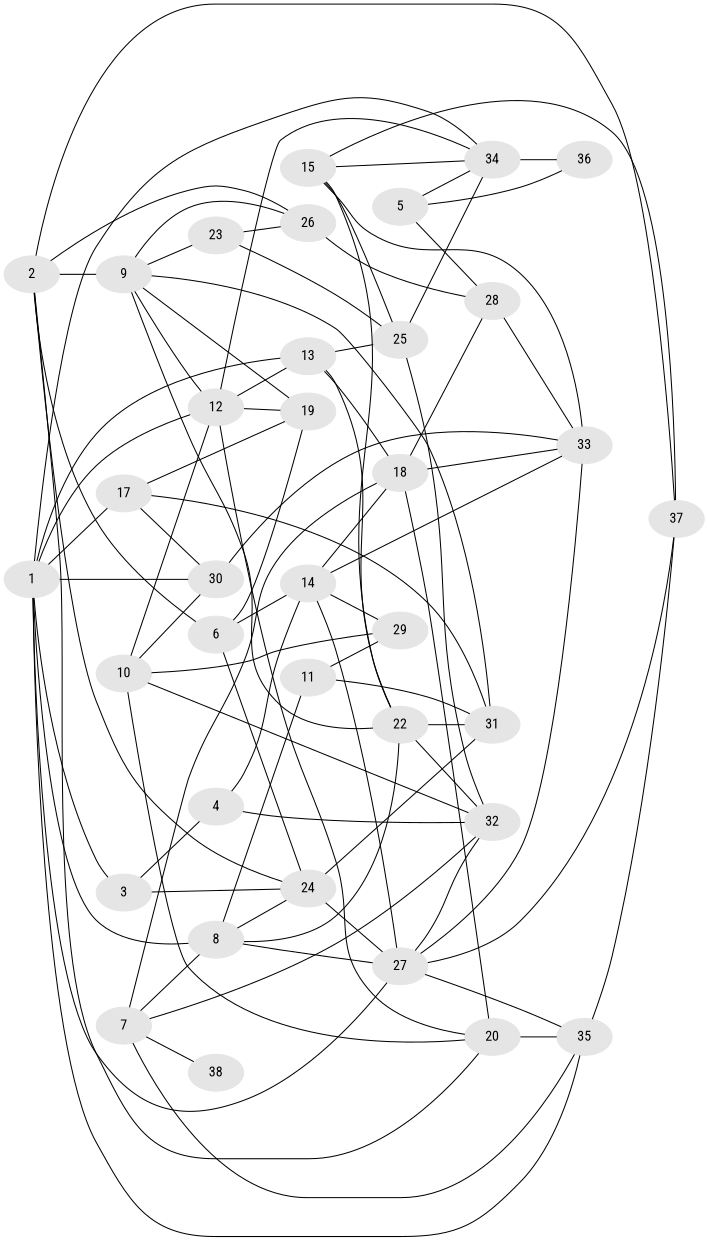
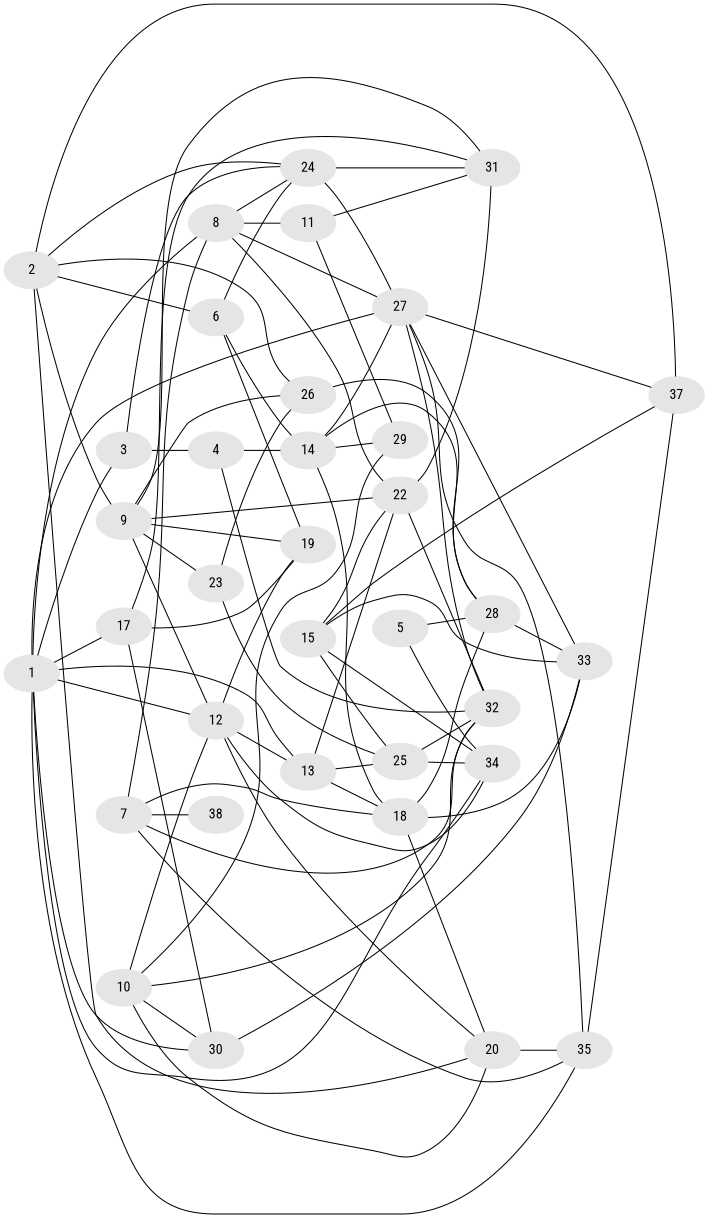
  graph {
    fontname="Roboto Condensed"
    rankdir=LR
    node [color=gray90 fontname="Roboto Condensed" style=filled]
    edge [fontname="Roboto Condensed" weight=1.0]
    1
    3
    8
    12
    13
    17
    27
    30
    34
    35
    24
    4
    11
    22
    20
    19
    18
    25
    31
    37
    32
    33
-   36
    2
    6
    9
    26
    14
    23
    28
    29
    5
    7
    38
    10
    15
    1 -- 3
    1 -- 8
    1 -- 12
    1 -- 13
    1 -- 17
    1 -- 27
    1 -- 30
    1 -- 34
    1 -- 35
    3 -- 24
    3 -- 4 [weight=2.0]
    8 -- 27
    8 -- 24
    8 -- 11
    8 -- 22
    12 -- 13
    12 -- 34
    12 -- 20
    12 -- 19
    13 -- 22
    13 -- 18 [weight=3.0]
    13 -- 25
    17 -- 30
    17 -- 19
    17 -- 31 [weight=2.0]
    27 -- 35
    27 -- 37
    27 -- 32
    27 -- 33
    30 -- 33
-   34 -- 36 [weight=2.0]
    35 -- 37
    24 -- 27
    24 -- 31 [weight=3.0]
    4 -- 32
    4 -- 14
    11 -- 31
    11 -- 29
    22 -- 31 [weight=2.0]
    22 -- 32
    20 -- 35
    18 -- 20
    18 -- 33
    18 -- 28 [weight=2.0]
    25 -- 34
    25 -- 32
    2 -- 24
    2 -- 20
    2 -- 37
    2 -- 6
    2 -- 9
    2 -- 26 [weight=2.0]
    6 -- 24
    6 -- 19
    6 -- 14
    9 -- 12
    9 -- 22
    9 -- 19
    9 -- 31
    9 -- 26
    9 -- 23 [weight=2.0]
    26 -- 28 [weight=2.0]
    14 -- 27
    14 -- 18
-   14 -- 33
+   14 -- 28
    14 -- 29
    23 -- 25
    23 -- 26
    28 -- 33
    5 -- 34
-   5 -- 36
    5 -- 28 [weight=2.0]
    7 -- 8
    7 -- 35
    7 -- 18
    7 -- 32
    7 -- 38
    10 -- 12
    10 -- 30 [weight=2.0]
    10 -- 20
    10 -- 32
    10 -- 29
    15 -- 34
    15 -- 22
    15 -- 25
    15 -- 37
    15 -- 33
  }
